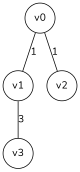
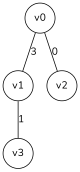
  graph {
    fontname=Nunito
    node [fontname=Nunito shape=circle]
    edge [fontname=Nunito]
    n1 [label=v0]
    n2 [label=v1]
    n3 [label=v2]
    n4 [label=v3]
-   n1 -- n2 [label=1]
-   n1 -- n3 [label=1]
-   n2 -- n4 [label=3]
+   n1 -- n2 [label=3]
+   n1 -- n3 [label=0]
+   n2 -- n4 [label=1]
  }
